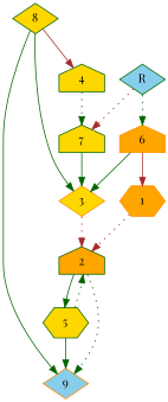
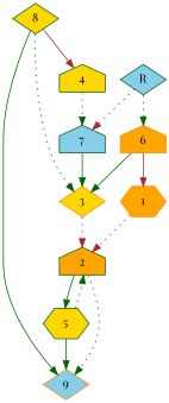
  digraph {
    fontname="Playfair Display"
    node [color=darkgreen fillcolor=gold fontname="Playfair Display" shape=house style=filled]
    edge [color=darkgreen fontname="Playfair Display" style=dotted]
    1 [color=darkorange fillcolor=orange shape=hexagon]
    2 [fillcolor=orange]
    5 [shape=hexagon]
    9 [color=darkorange fillcolor=skyblue shape=diamond]
    3 [color=darkorange shape=diamond]
    4
-   7
+   7 [fillcolor=skyblue]
    6 [color=darkorange fillcolor=orange]
    8 [shape=diamond]
    R [fillcolor=skyblue shape=diamond]
    1 -> 2 [color=brown]
    2 -> 5 [style=solid]
    2 -> 9
    5 -> 2
    5 -> 9 [style=solid]
    3 -> 2 [color=brown]
    4 -> 7
    7 -> 3 [style=solid]
    6 -> 1 [color=brown style=solid]
    6 -> 3 [style=solid]
    8 -> 9 [style=solid]
-   8 -> 3 [style=solid]
+   8 -> 3
    8 -> 4 [color=brown style=solid]
    R -> 7 [color=brown]
    R -> 6
  }
